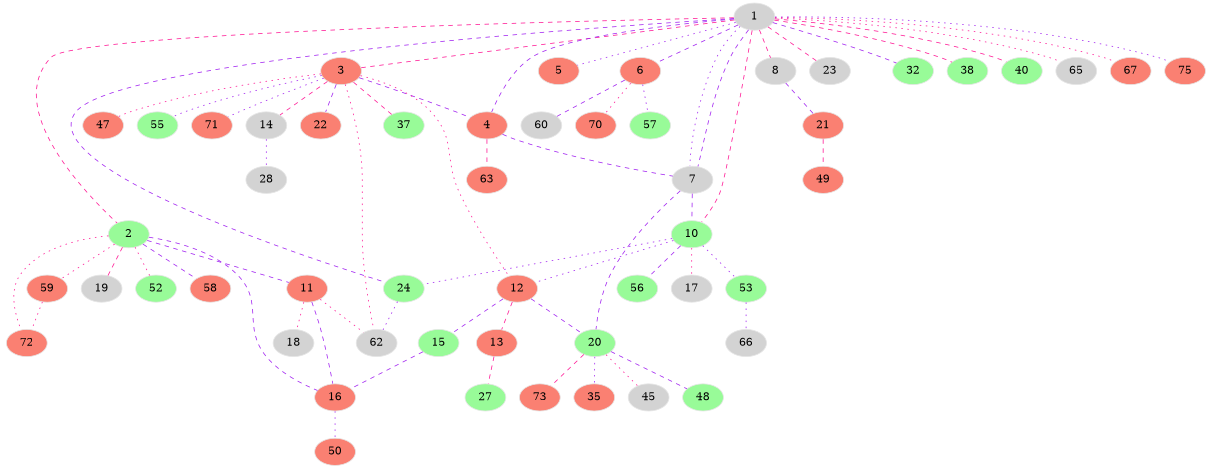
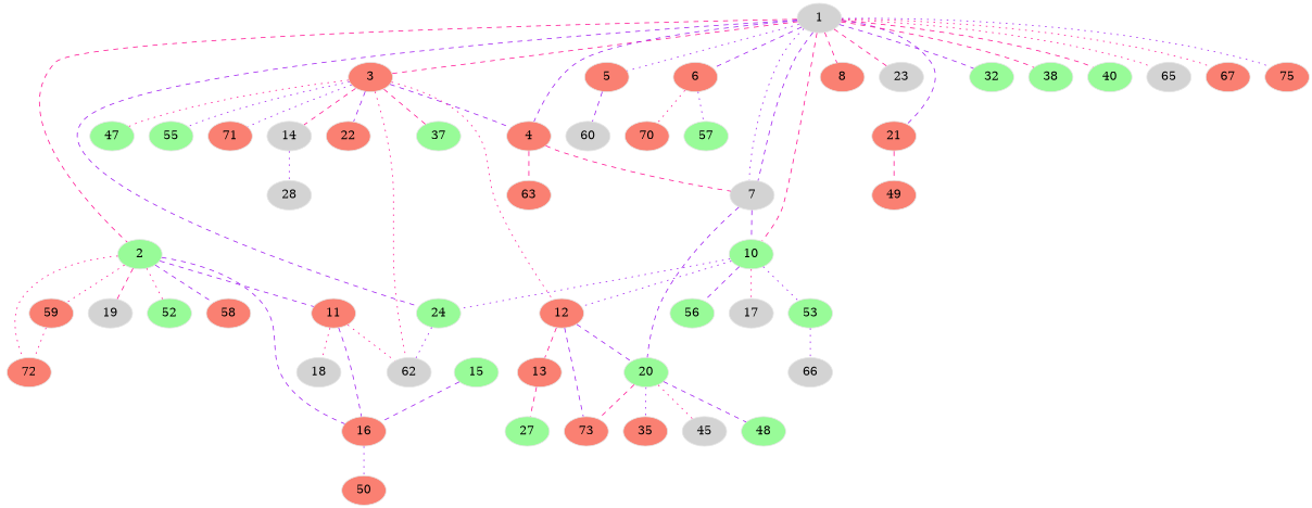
  graph {
    node [color=gray90 fillcolor=salmon style=filled]
    edge [color=purple style=dashed]
    1 [fillcolor=lightgrey super="+9"]
    2 [fillcolor=palegreen super="+34"]
    3 [super="+36"]
    4 [super="+76"]
    5
    6 [super="+31"]
    7 [fillcolor=lightgrey super="+54"]
-   8 [fillcolor=lightgrey super="+42"]
+   8 [super="+42"]
    10 [fillcolor=palegreen super="+30"]
    21
    23 [fillcolor=lightgrey]
    24 [fillcolor=palegreen super="+64"]
    32 [fillcolor=palegreen]
    38 [fillcolor=palegreen super="+43"]
    40 [fillcolor=palegreen]
    65 [fillcolor=lightgrey]
    67
    75
    11 [super="+29"]
    16
    19 [fillcolor=lightgrey super="+33"]
    52 [fillcolor=palegreen super="+69"]
    58
    59
    72
    12 [super="+51"]
    14 [fillcolor=lightgrey super="+25"]
    22 [super="+46"]
    37 [fillcolor=palegreen]
-   47
+   47 [fillcolor=palegreen]
    55 [fillcolor=palegreen]
    62 [fillcolor=lightgrey super="+74"]
    71
    63
    57 [fillcolor=palegreen]
    60 [fillcolor=lightgrey]
    70
    20 [fillcolor=palegreen super="+44"]
    17 [fillcolor=lightgrey]
    53 [fillcolor=palegreen super="+61"]
    56 [fillcolor=palegreen]
    49
    18 [fillcolor=lightgrey]
    50 [super="+66"]
    13 [super="+39"]
    15 [fillcolor=palegreen super="+41"]
    28 [fillcolor=lightgrey]
    35
    45 [fillcolor=lightgrey]
    48 [fillcolor=palegreen]
    73
    n52 [fillcolor=lightgrey label=66]
    27 [fillcolor=palegreen]
    1 -- 2 [color=deeppink]
    1 -- 3 [color=deeppink]
    1 -- 4
    1 -- 5 [style=dotted]
    1 -- 6
    1 -- 7 [style=dotted weight=2]
    1 -- 7
    1 -- 8 [color=deeppink]
    1 -- 10 [color=deeppink]
-   8 -- 21
+   1 -- 21
    1 -- 23 [color=deeppink]
    1 -- 24
    1 -- 32
    1 -- 38 [color=deeppink weight=2]
    1 -- 40 [color=deeppink]
    1 -- 65 [color=deeppink style=dotted]
    1 -- 67 [color=deeppink style=dotted]
    1 -- 75 [style=dotted]
    2 -- 11
    2 -- 16
    2 -- 19 [color=deeppink]
    2 -- 52 [color=deeppink style=dotted]
    2 -- 58
    2 -- 59 [color=deeppink style=dotted]
    2 -- 72 [color=deeppink style=dotted]
    3 -- 4
    3 -- 12 [color=deeppink style=dotted]
    3 -- 14 [color=deeppink]
    3 -- 22
    3 -- 37 [color=deeppink]
    3 -- 47 [color=deeppink style=dotted]
    3 -- 55 [style=dotted]
    3 -- 62 [color=deeppink style=dotted]
    3 -- 71 [style=dotted]
-   4 -- 7
+   4 -- 7 [color=deeppink]
    4 -- 63 [color=deeppink]
    6 -- 57 [style=dotted]
-   6 -- 60
+   5 -- 60
    6 -- 70 [color=deeppink style=dotted]
    7 -- 10
    7 -- 20
    10 -- 24 [style=dotted]
    10 -- 12 [style=dotted]
    10 -- 17 [color=deeppink style=dotted]
    10 -- 53 [style=dotted]
    10 -- 56
    21 -- 49 [color=deeppink]
    24 -- 62 [style=dotted]
    11 -- 16
    11 -- 62 [color=deeppink style=dotted]
    11 -- 18 [color=deeppink style=dotted]
    16 -- 50 [style=dotted]
    59 -- 72 [color=deeppink style=dotted]
    12 -- 20
    12 -- 13 [color=deeppink]
-   12 -- 15
+   12 -- 73
    14 -- 28 [style=dotted]
    20 -- 35 [style=dotted]
    20 -- 45 [color=deeppink style=dotted]
    20 -- 48
    20 -- 73 [color=deeppink]
    53 -- n52 [style=dotted]
    13 -- 27 [color=deeppink]
    15 -- 16
  }
